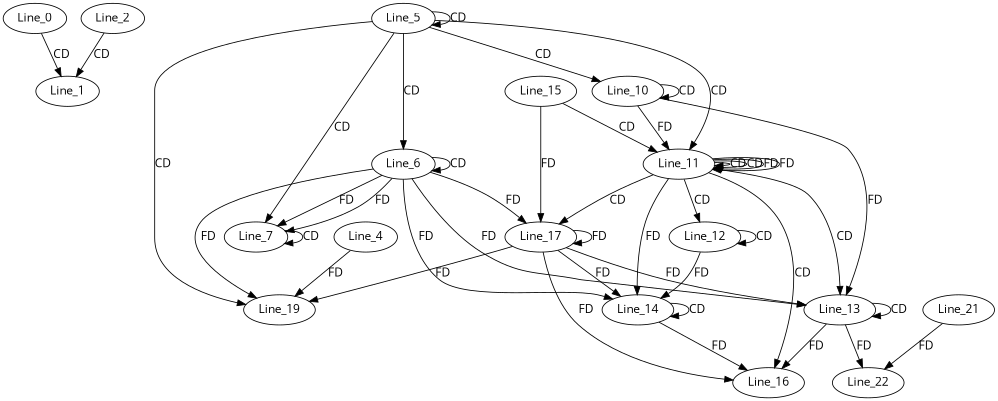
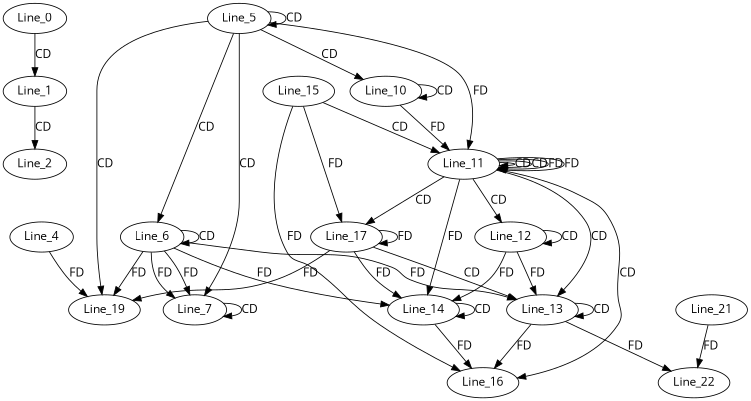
  digraph {
    fontname="Open Sans"
    node [fontname="Open Sans"]
    edge [fontname="Open Sans"]
    Line_0
    Line_1
    Line_2
    Line_4
    Line_19
    Line_5
    Line_6
    Line_7
    Line_10
    Line_11
    Line_13
    Line_14
    Line_17
    Line_12
    Line_16
    Line_22
    Line_15
    Line_21
    Line_0 -> Line_1 [label=CD]
-   Line_2 -> Line_1 [label=CD]
+   Line_1 -> Line_2 [label=CD]
    Line_4 -> Line_19 [label=FD]
    Line_5 -> Line_19 [label=CD]
    Line_5 -> Line_5 [label=CD]
    Line_5 -> Line_6 [label=CD]
    Line_5 -> Line_7 [label=CD]
    Line_5 -> Line_10 [label=CD]
-   Line_5 -> Line_11 [label=CD]
+   Line_5 -> Line_11 [label=FD]
    Line_6 -> Line_19 [label=FD]
    Line_6 -> Line_6 [label=CD]
    Line_6 -> Line_7 [label=FD]
    Line_6 -> Line_7 [label=FD]
    Line_6 -> Line_13 [label=FD]
    Line_6 -> Line_14 [label=FD]
-   Line_6 -> Line_17 [label=FD]
    Line_7 -> Line_7 [label=CD]
    Line_10 -> Line_10 [label=CD]
    Line_10 -> Line_11 [label=FD]
    Line_11 -> Line_11 [label=CD]
    Line_11 -> Line_11 [label=CD]
    Line_11 -> Line_11 [label=FD]
    Line_11 -> Line_11 [label=FD]
    Line_11 -> Line_13 [label=CD]
    Line_11 -> Line_14 [label=FD]
    Line_11 -> Line_17 [label=CD]
    Line_11 -> Line_12 [label=CD]
    Line_11 -> Line_16 [label=CD]
    Line_13 -> Line_13 [label=CD]
    Line_13 -> Line_16 [label=FD]
    Line_13 -> Line_22 [label=FD]
    Line_14 -> Line_14 [label=CD]
    Line_14 -> Line_16 [label=FD]
    Line_17 -> Line_19 [label=FD]
-   Line_17 -> Line_13 [label=FD]
+   Line_17 -> Line_13 [label=CD]
    Line_17 -> Line_14 [label=FD]
    Line_17 -> Line_17 [label=FD]
-   Line_10 -> Line_13 [label=FD]
+   Line_12 -> Line_13 [label=FD]
    Line_12 -> Line_14 [label=FD]
    Line_12 -> Line_12 [label=CD]
    Line_15 -> Line_11 [label=CD]
    Line_15 -> Line_17 [label=FD]
-   Line_17 -> Line_16 [label=FD]
+   Line_15 -> Line_16 [label=FD]
    Line_21 -> Line_22 [label=FD]
  }
